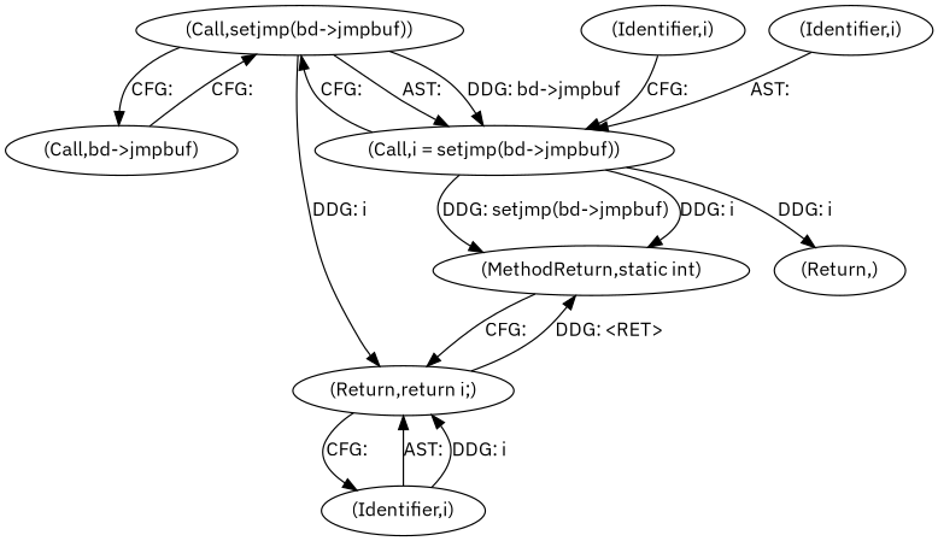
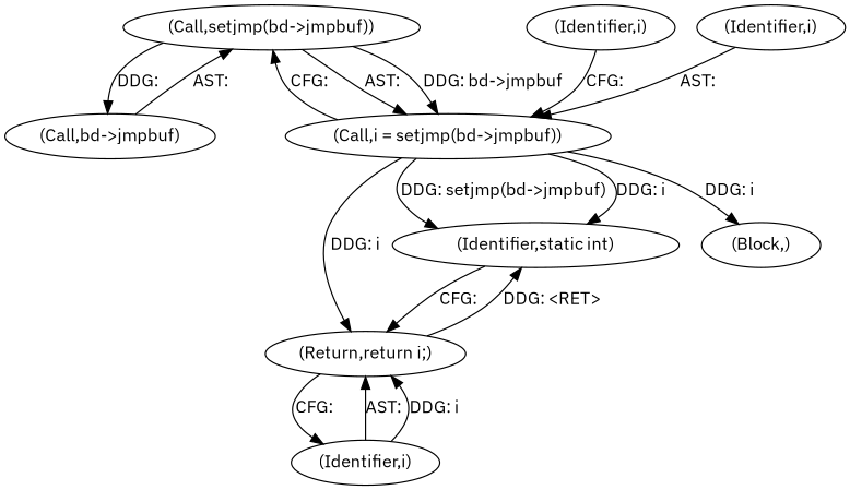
  digraph {
    fontname="IBM Plex Sans"
    node [fontname="IBM Plex Sans"]
    edge [fontname="IBM Plex Sans"]
    n1 [label="(Call,setjmp(bd->jmpbuf))"]
    n2 [label="(Call,i = setjmp(bd->jmpbuf))"]
    n3 [label="(Call,bd->jmpbuf)"]
-   n4 [label="(MethodReturn,static int)"]
+   n4 [label="(Identifier,static int)"]
    n5 [label="(Return,return i;)"]
-   n6 [label="(Return,)"]
+   n6 [label="(Block,)"]
    n7 [label="(Identifier,i)"]
    n8 [label="(Identifier,i)"]
    n9 [label="(Identifier,i)"]
    n1 -> n2 [label="AST: "]
    n1 -> n2 [label="DDG: bd->jmpbuf"]
-   n1 -> n3 [label="CFG: "]
+   n1 -> n3 [label="DDG: "]
    n2 -> n1 [label="CFG: "]
    n2 -> n4 [label="DDG: i"]
    n2 -> n4 [label="DDG: setjmp(bd->jmpbuf)"]
-   n1 -> n5 [label="DDG: i"]
+   n2 -> n5 [label="DDG: i"]
    n2 -> n6 [label="DDG: i"]
-   n3 -> n1 [label="CFG: "]
+   n3 -> n1 [label="AST: "]
    n4 -> n5 [label="CFG: "]
    n5 -> n4 [label="DDG: <RET>"]
    n5 -> n7 [label="CFG: "]
    n7 -> n5 [label="AST: "]
    n7 -> n5 [label="DDG: i"]
    n8 -> n2 [label="CFG: "]
    n9 -> n2 [label="AST: "]
  }
